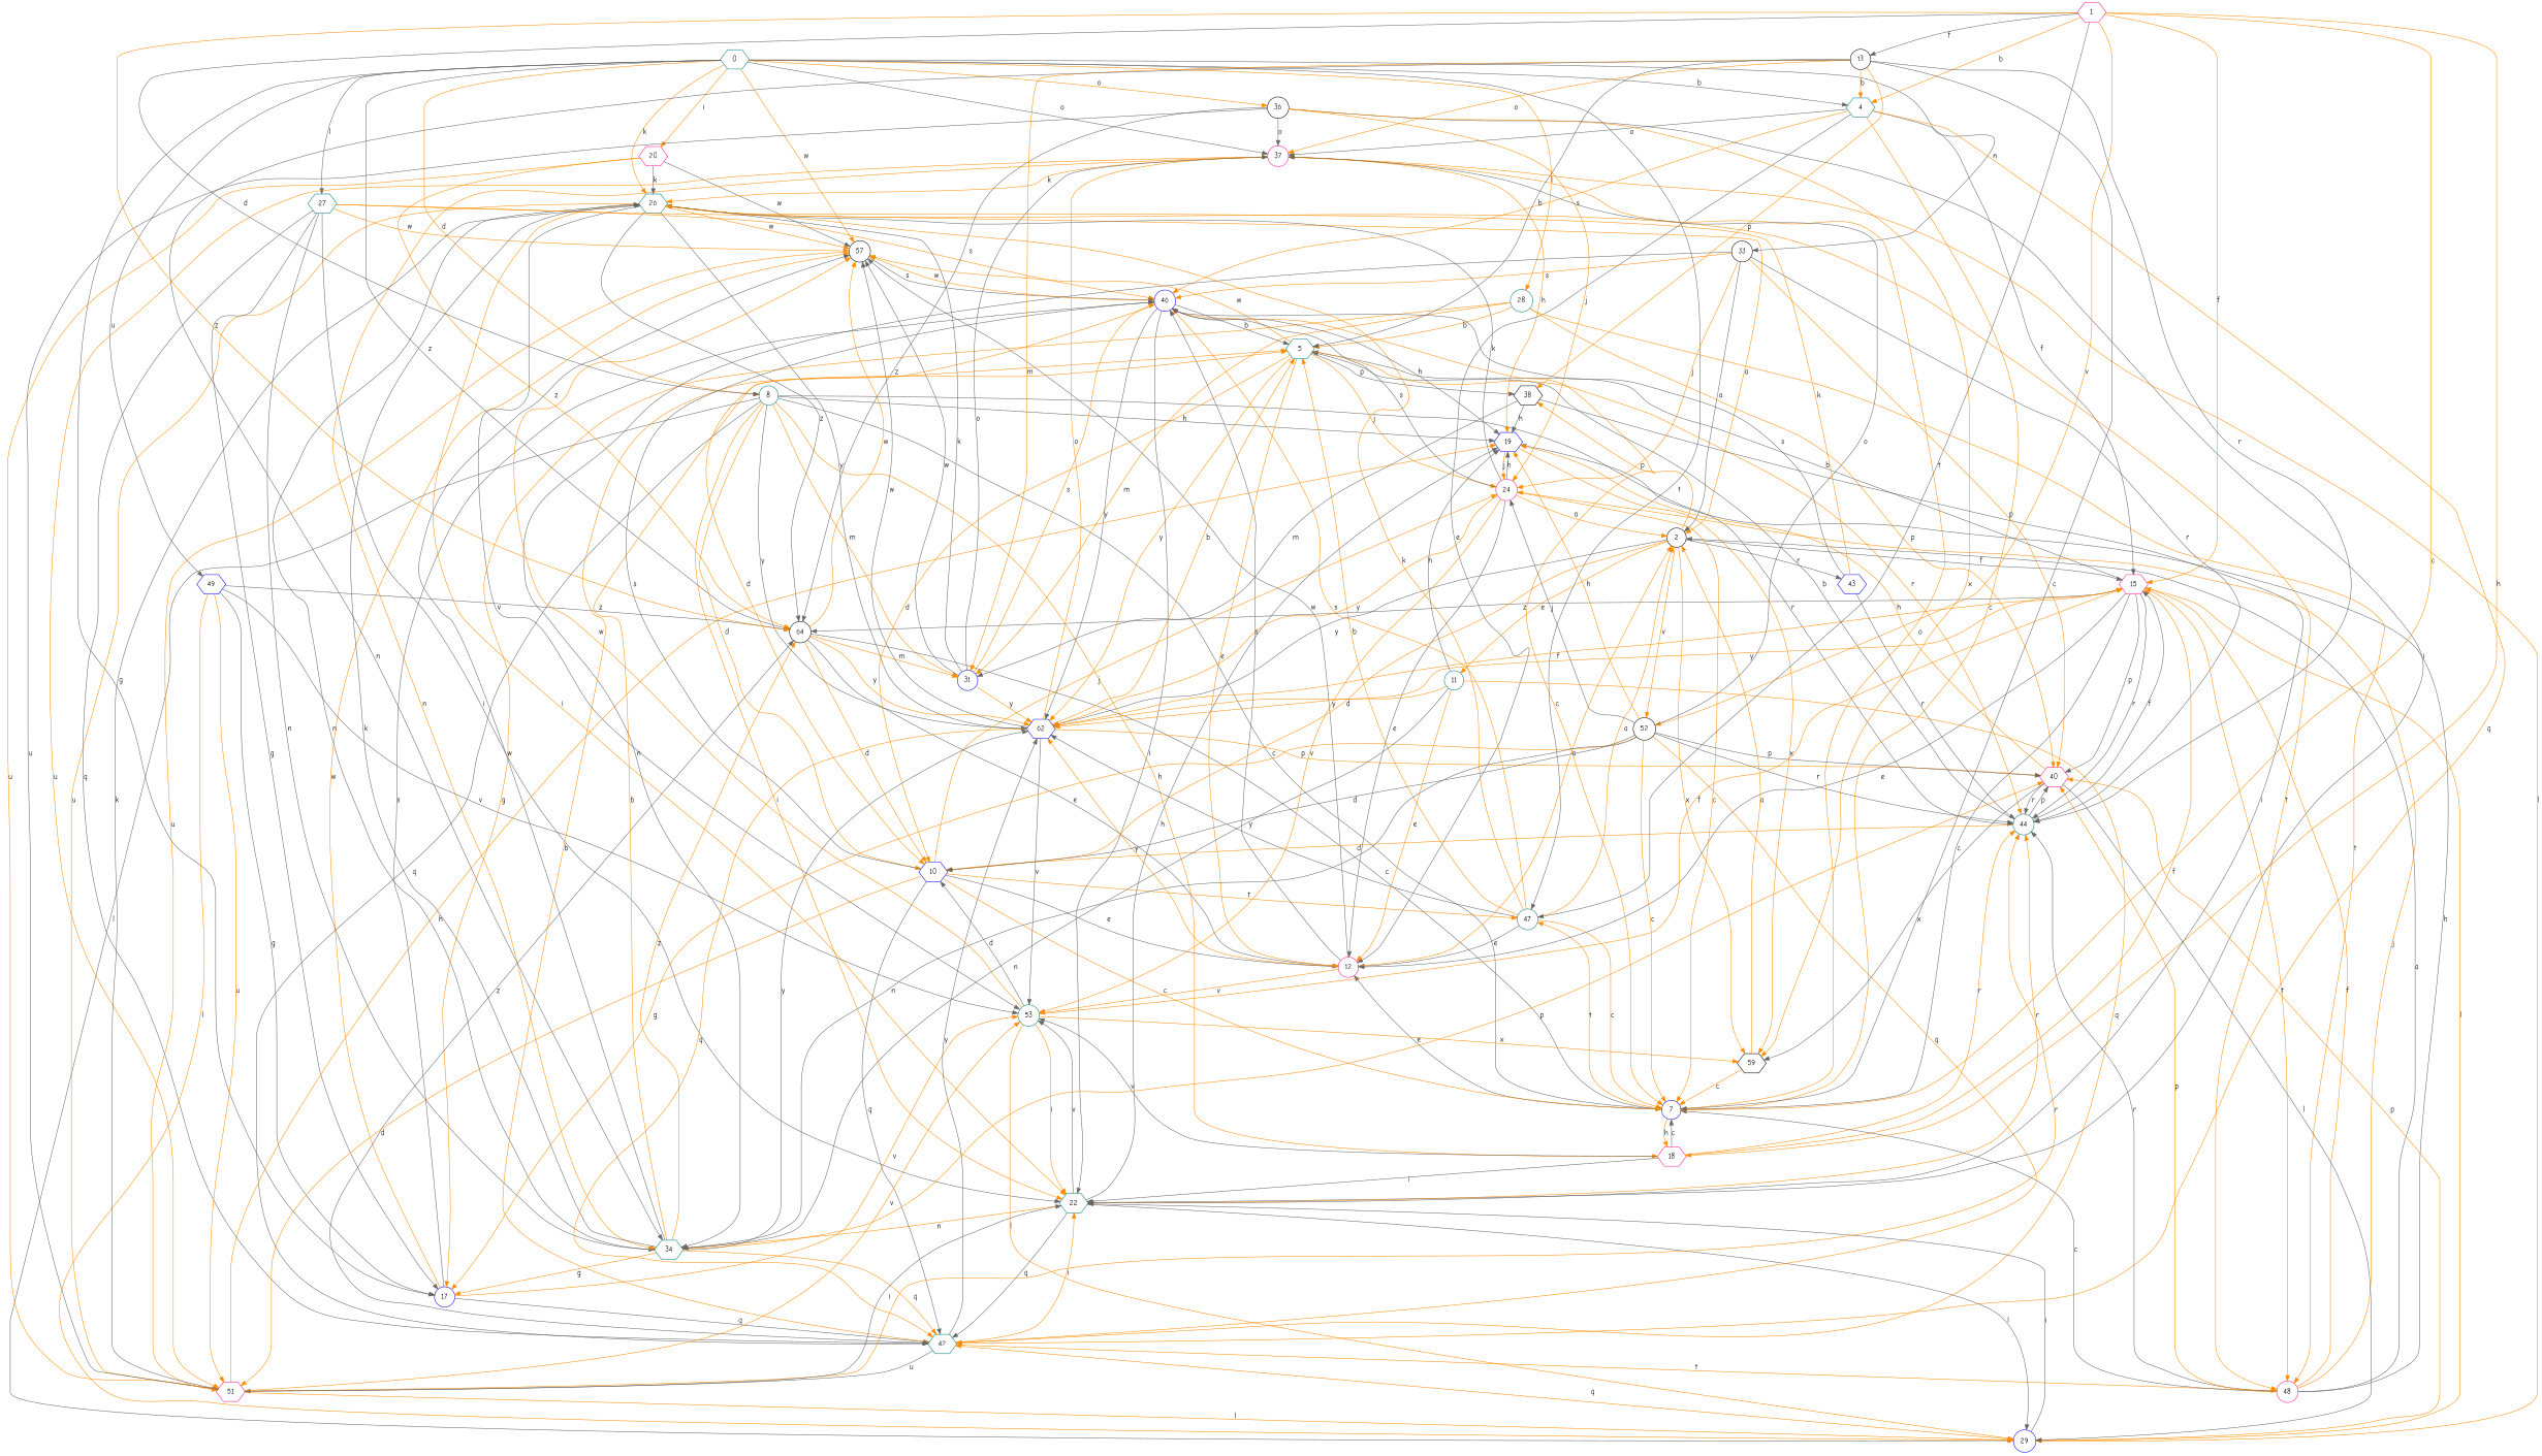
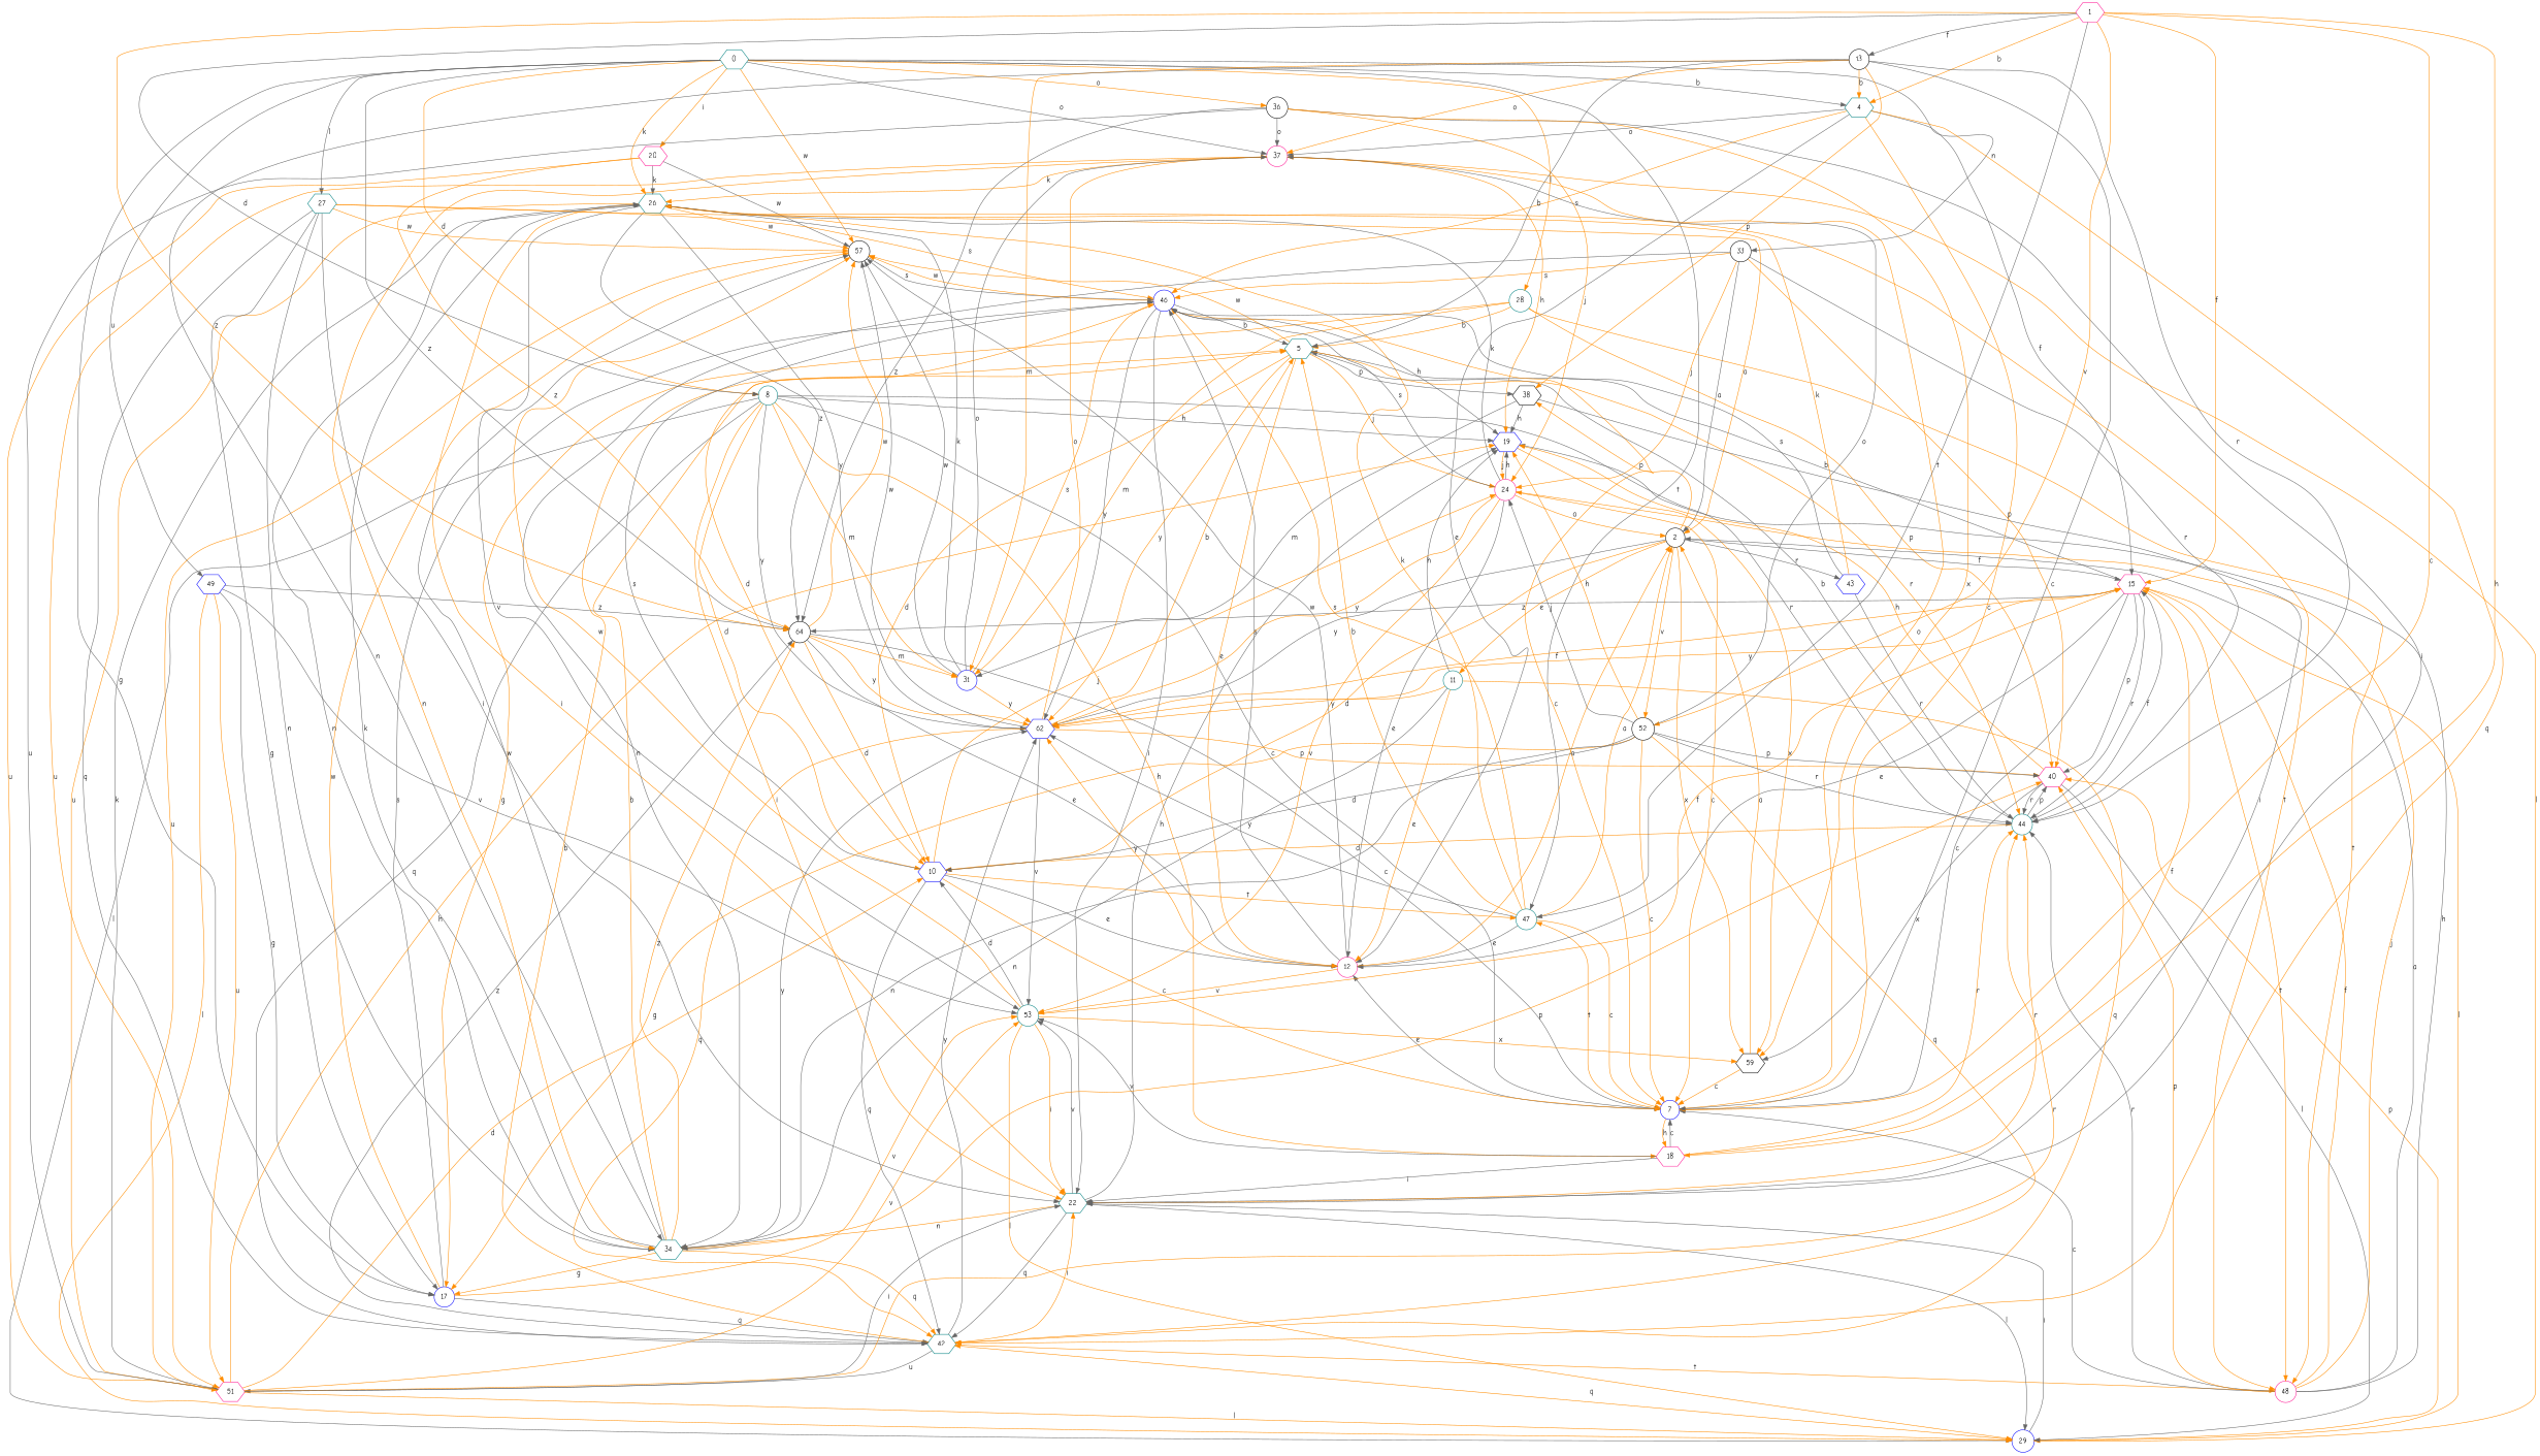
  strict digraph {
    fontname="Comic Neue"
    node [color=teal fontname="Comic Neue" shape=circle]
    edge [color=darkorange fontname="Comic Neue"]
    0 [shape=hexagon]
    4 [shape=hexagon]
    8
    17 [color=blue]
    20 [color=deeppink shape=hexagon]
    26 [shape=hexagon]
    27 [shape=hexagon]
    28
    33 [color=black]
    36 [color=black]
    37 [color=deeppink]
    47
    49 [color=blue shape=hexagon]
    57 [color=black]
    64 [color=black]
    7 [color=blue]
    15 [color=deeppink shape=hexagon]
    12 [color=deeppink]
    42 [shape=hexagon]
    46 [color=blue]
    18 [color=deeppink shape=hexagon]
    10 [color=blue shape=hexagon]
    62 [color=blue shape=hexagon]
    44
    19 [color=blue shape=hexagon]
    22 [shape=hexagon]
    29 [color=blue]
    31 [color=blue]
    53
    51 [color=deeppink shape=hexagon]
    34 [shape=hexagon]
    48 [color=deeppink]
    2 [color=black]
    5 [shape=hexagon]
    40 [color=deeppink shape=hexagon]
    24 [color=deeppink]
    59 [color=black shape=hexagon]
    1 [color=deeppink shape=hexagon]
    13 [color=black]
    52 [color=black]
    38 [color=black shape=hexagon]
    11
    43 [color=blue shape=hexagon]
    0 -> 4 [color=gray40 label=b]
    0 -> 8 [label=d]
    0 -> 17 [color=gray40 label=g]
    0 -> 20 [label=i]
    0 -> 26 [label=k]
    0 -> 27 [color=gray40 label=l]
    0 -> 28 [label=l]
    0 -> 33 [color=gray40 label=n]
    0 -> 36 [label=o]
    0 -> 37 [color=gray40 label=o]
    0 -> 47 [color=gray40 label=t]
    0 -> 49 [color=gray40 label=u]
    0 -> 57 [label=w]
    0 -> 64 [color=gray40 label=z]
    4 -> 37 [color=gray40 label=o]
    4 -> 7 [label=c]
    4 -> 15 [color=gray40 label=f]
    4 -> 12 [color=gray40 label=e]
    4 -> 42 [label=q]
    4 -> 46 [label=s]
    8 -> 7 [color=gray40 label=c]
    8 -> 42 [color=gray40 label=q]
    8 -> 18 [label=h]
    8 -> 10 [label=d]
    8 -> 62 [color=gray40 label=y]
    8 -> 44 [color=gray40 label=r]
    8 -> 19 [color=gray40 label=h]
    8 -> 22 [label=i]
    8 -> 29 [color=gray40 label=l]
    8 -> 31 [label=m]
    17 -> 57 [label=w]
    17 -> 42 [color=gray40 label=q]
    17 -> 46 [color=gray40 label=s]
    17 -> 53 [label=v]
    20 -> 26 [color=gray40 label=k]
    20 -> 57 [color=gray40 label=w]
    20 -> 64 [label=z]
    20 -> 51 [label=u]
    26 -> 57 [label=w]
    26 -> 64 [color=gray40 label=z]
    26 -> 62 [color=gray40 label=y]
    26 -> 22 [label=i]
    26 -> 53 [color=gray40 label=v]
    26 -> 51 [label=u]
    26 -> 34 [color=gray40 label=n]
    26 -> 48 [label=t]
    27 -> 17 [color=gray40 label=g]
    27 -> 57 [label=w]
    27 -> 42 [color=gray40 label=q]
    27 -> 46 [label=s]
    27 -> 22 [color=gray40 label=i]
    27 -> 34 [color=gray40 label=n]
    27 -> 2 [label=a]
    28 -> 17 [label=g]
    28 -> 31 [label=m]
    28 -> 48 [label=t]
    28 -> 5 [label=b]
    28 -> 40 [label=p]
    33 -> 46 [label=s]
    33 -> 44 [color=gray40 label=r]
    33 -> 34 [color=gray40 label=n]
    33 -> 2 [color=gray40 label=a]
    33 -> 40 [label=p]
    33 -> 24 [label=j]
    36 -> 37 [color=gray40 label=o]
    36 -> 64 [color=gray40 label=z]
    36 -> 22 [color=gray40 label=i]
    36 -> 51 [color=gray40 label=u]
    36 -> 24 [label=j]
    36 -> 59 [label=x]
    37 -> 26 [label=k]
    37 -> 19 [label=h]
    37 -> 29 [label=l]
    37 -> 51 [label=u]
    37 -> 34 [label=n]
    47 -> 26 [label=k]
    47 -> 7 [label=c]
    47 -> 12 [color=gray40 label=e]
    47 -> 46 [label=s]
    47 -> 62 [color=gray40 label=y]
    47 -> 2 [label=a]
    47 -> 5 [label=b]
    49 -> 17 [color=gray40 label=g]
    49 -> 64 [color=gray40 label=z]
    49 -> 29 [label=l]
    49 -> 53 [color=gray40 label=v]
    49 -> 51 [label=u]
    57 -> 46 [color=gray40 label=s]
    57 -> 51 [label=u]
    64 -> 57 [label=w]
    64 -> 7 [color=gray40 label=c]
    64 -> 12 [color=gray40 label=e]
    64 -> 10 [label=d]
    64 -> 62 [label=y]
    64 -> 31 [label=m]
    7 -> 37 [label=o]
    7 -> 47 [label=t]
    7 -> 12 [color=gray40 label=e]
    7 -> 18 [label=h]
    15 -> 64 [color=gray40 label=z]
    15 -> 7 [color=gray40 label=c]
    15 -> 12 [color=gray40 label=e]
    15 -> 62 [label=y]
    15 -> 44 [color=gray40 label=r]
    15 -> 29 [label=l]
    15 -> 48 [label=t]
    15 -> 5 [color=gray40 label=b]
    15 -> 40 [color=gray40 label=p]
    12 -> 57 [color=gray40 label=w]
    12 -> 46 [color=gray40 label=s]
    12 -> 62 [label=y]
    12 -> 53 [label=v]
    12 -> 2 [label=a]
    42 -> 64 [color=gray40 label=z]
    42 -> 62 [color=gray40 label=y]
    42 -> 22 [label=i]
    42 -> 51 [color=gray40 label=u]
    42 -> 48 [label=t]
    42 -> 5 [label=b]
    46 -> 57 [label=w]
    46 -> 7 [label=c]
    46 -> 10 [label=d]
    46 -> 62 [color=gray40 label=y]
    46 -> 19 [color=gray40 label=h]
    46 -> 22 [color=gray40 label=i]
    46 -> 5 [color=gray40 label=b]
    18 -> 7 [color=gray40 label=c]
    18 -> 15 [label=f]
    18 -> 44 [label=r]
    18 -> 22 [color=gray40 label=i]
    18 -> 53 [color=gray40 label=v]
    10 -> 47 [label=t]
    10 -> 7 [label=c]
    10 -> 12 [color=gray40 label=e]
    10 -> 42 [color=gray40 label=q]
    10 -> 46 [color=gray40 label=s]
    10 -> 24 [label=j]
    62 -> 37 [label=o]
    62 -> 57 [color=gray40 label=w]
    62 -> 15 [label=f]
    62 -> 42 [label=q]
    62 -> 53 [color=gray40 label=v]
    62 -> 5 [label=b]
    62 -> 40 [label=p]
    44 -> 15 [color=gray40 label=f]
    44 -> 10 [label=d]
    44 -> 5 [color=gray40 label=b]
    44 -> 40 [color=gray40 label=p]
    19 -> 24 [label=j]
    19 -> 59 [label=x]
    22 -> 42 [color=gray40 label=q]
    22 -> 44 [label=r]
    22 -> 19 [color=gray40 label=h]
    22 -> 29 [color=gray40 label=l]
    22 -> 53 [color=gray40 label=v]
    22 -> 34 [label=n]
    29 -> 42 [label=q]
    29 -> 22 [color=gray40 label=i]
    29 -> 40 [label=p]
    31 -> 26 [color=gray40 label=k]
    31 -> 37 [color=gray40 label=o]
    31 -> 57 [color=gray40 label=w]
    31 -> 46 [label=s]
    31 -> 62 [label=y]
    53 -> 57 [label=w]
    53 -> 15 [label=f]
    53 -> 10 [color=gray40 label=d]
    53 -> 22 [label=i]
    53 -> 29 [label=l]
    53 -> 59 [label=x]
    51 -> 26 [color=gray40 label=k]
-   10 -> 51 [label=d]
+   51 -> 10 [label=d]
    51 -> 44 [label=r]
    51 -> 19 [label=h]
    51 -> 22 [color=gray40 label=i]
    51 -> 29 [label=l]
    51 -> 53 [label=v]
    34 -> 17 [label=g]
    34 -> 26 [color=gray40 label=k]
    34 -> 57 [color=gray40 label=w]
    34 -> 64 [label=z]
    34 -> 42 [label=q]
    34 -> 62 [color=gray40 label=y]
    34 -> 5 [label=b]
    34 -> 40 [label=p]
    48 -> 7 [color=gray40 label=c]
    48 -> 15 [label=f]
    48 -> 44 [color=gray40 label=r]
    48 -> 19 [color=gray40 label=h]
    48 -> 2 [color=gray40 label=a]
    48 -> 40 [label=p]
    48 -> 24 [label=j]
    2 -> 15 [color=gray40 label=f]
    2 -> 10 [label=d]
    2 -> 62 [color=gray40 label=y]
    2 -> 59 [label=x]
    2 -> 52 [label=v]
    2 -> 38 [label=p]
    2 -> 11 [label=e]
    2 -> 43 [color=gray40 label=r]
    5 -> 57 [label=w]
    5 -> 12 [label=e]
    5 -> 10 [label=d]
    5 -> 62 [label=y]
    5 -> 44 [label=r]
    5 -> 24 [label=j]
    5 -> 38 [color=gray40 label=p]
    40 -> 44 [color=gray40 label=r]
    40 -> 19 [label=h]
    40 -> 29 [color=gray40 label=l]
    40 -> 59 [color=gray40 label=x]
    24 -> 26 [color=gray40 label=k]
    24 -> 7 [label=c]
    24 -> 12 [color=gray40 label=e]
    24 -> 46 [color=gray40 label=s]
    24 -> 62 [label=y]
    24 -> 19 [color=gray40 label=h]
    24 -> 53 [label=v]
    24 -> 2 [label=a]
    59 -> 7 [label=c]
    59 -> 2 [label=a]
    1 -> 4 [label=b]
    1 -> 8 [color=gray40 label=d]
    1 -> 47 [color=gray40 label=t]
    1 -> 64 [label=z]
    1 -> 7 [label=c]
    1 -> 15 [label=f]
    1 -> 18 [label=h]
    1 -> 13 [color=gray40 label=f]
    1 -> 52 [label=v]
    13 -> 4 [label=b]
    13 -> 37 [label=o]
    13 -> 7 [color=gray40 label=c]
    13 -> 44 [color=gray40 label=r]
    13 -> 31 [label=m]
    13 -> 34 [color=gray40 label=n]
    13 -> 5 [color=gray40 label=b]
    13 -> 38 [label=p]
    52 -> 17 [label=g]
    52 -> 37 [color=gray40 label=o]
    52 -> 7 [label=c]
    52 -> 42 [label=q]
    52 -> 10 [color=gray40 label=d]
    52 -> 44 [color=gray40 label=r]
    52 -> 19 [label=h]
    52 -> 34 [color=gray40 label=n]
    52 -> 40 [color=gray40 label=p]
    52 -> 24 [color=gray40 label=j]
    38 -> 19 [color=gray40 label=h]
    38 -> 22 [color=gray40 label=i]
    38 -> 31 [color=gray40 label=m]
    11 -> 12 [label=e]
    11 -> 42 [label=q]
    11 -> 62 [label=y]
    11 -> 19 [color=gray40 label=h]
    11 -> 34 [color=gray40 label=n]
    43 -> 26 [label=k]
    43 -> 46 [color=gray40 label=s]
    43 -> 44 [color=gray40 label=r]
  }
